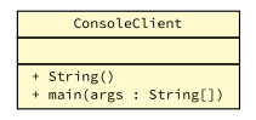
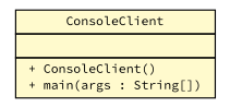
  digraph {
    nodesep=0.25
    ranksep=0.5
    fontname="Source Code Pro"
-   n1 [fontcolor=black fontname="Source Code Pro" fontsize=10.0 label=<<table title="de.tud.plt.r43ples.client.ConsoleClient" border="0" cellborder="1" cellspacing="0" cellpadding="2" port="p" bgcolor="lemonChiffon" href="./ConsoleClient.html"> 		<tr><td><table border="0" cellspacing="0" cellpadding="1"> <tr><td align="center" balign="center"> ConsoleClient </td></tr> 		</table></td></tr> 		<tr><td><table border="0" cellspacing="0" cellpadding="1"> <tr><td align="left" balign="left">  </td></tr> 		</table></td></tr> 		<tr><td><table border="0" cellspacing="0" cellpadding="1"> <tr><td align="left" balign="left"> + String() </td></tr> <tr><td align="left" balign="left"> + main(args : String[]) </td></tr> 		</table></td></tr> 		</table>> shape=plaintext]
+   n1 [fontcolor=black fontname="Source Code Pro" fontsize=10.0 label=<<table title="de.tud.plt.r43ples.client.ConsoleClient" border="0" cellborder="1" cellspacing="0" cellpadding="2" port="p" bgcolor="lemonChiffon" href="./ConsoleClient.html"> 		<tr><td><table border="0" cellspacing="0" cellpadding="1"> <tr><td align="center" balign="center"> ConsoleClient </td></tr> 		</table></td></tr> 		<tr><td><table border="0" cellspacing="0" cellpadding="1"> <tr><td align="left" balign="left">  </td></tr> 		</table></td></tr> 		<tr><td><table border="0" cellspacing="0" cellpadding="1"> <tr><td align="left" balign="left"> + ConsoleClient() </td></tr> <tr><td align="left" balign="left"> + main(args : String[]) </td></tr> 		</table></td></tr> 		</table>> shape=plaintext]
  }
